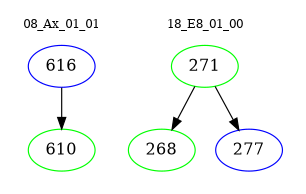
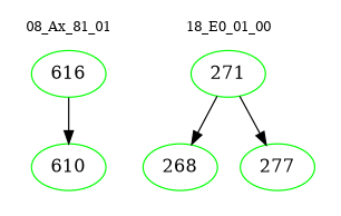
  digraph {
    node [color=green]
    edge [color=black]
-   n1 [color=blue label=616]
+   n1 [label=616]
    n2 [label=610]
    n3 [label=271]
    n4 [label=268]
-   n5 [color=blue label=277]
+   n5 [label=277]
    subgraph cluster_1 {
      color=white
      fontsize=10
-     label="08_Ax_01_01"
+     label="08_Ax_81_01"
      n1
      n2
    }
    subgraph cluster_2 {
      color=white
      fontsize=10
-     label="18_E8_01_00"
+     label="18_E0_01_00"
      n3
      n4
      n5
    }
    n1 -> n2
    n3 -> n4
    n3 -> n5
  }
